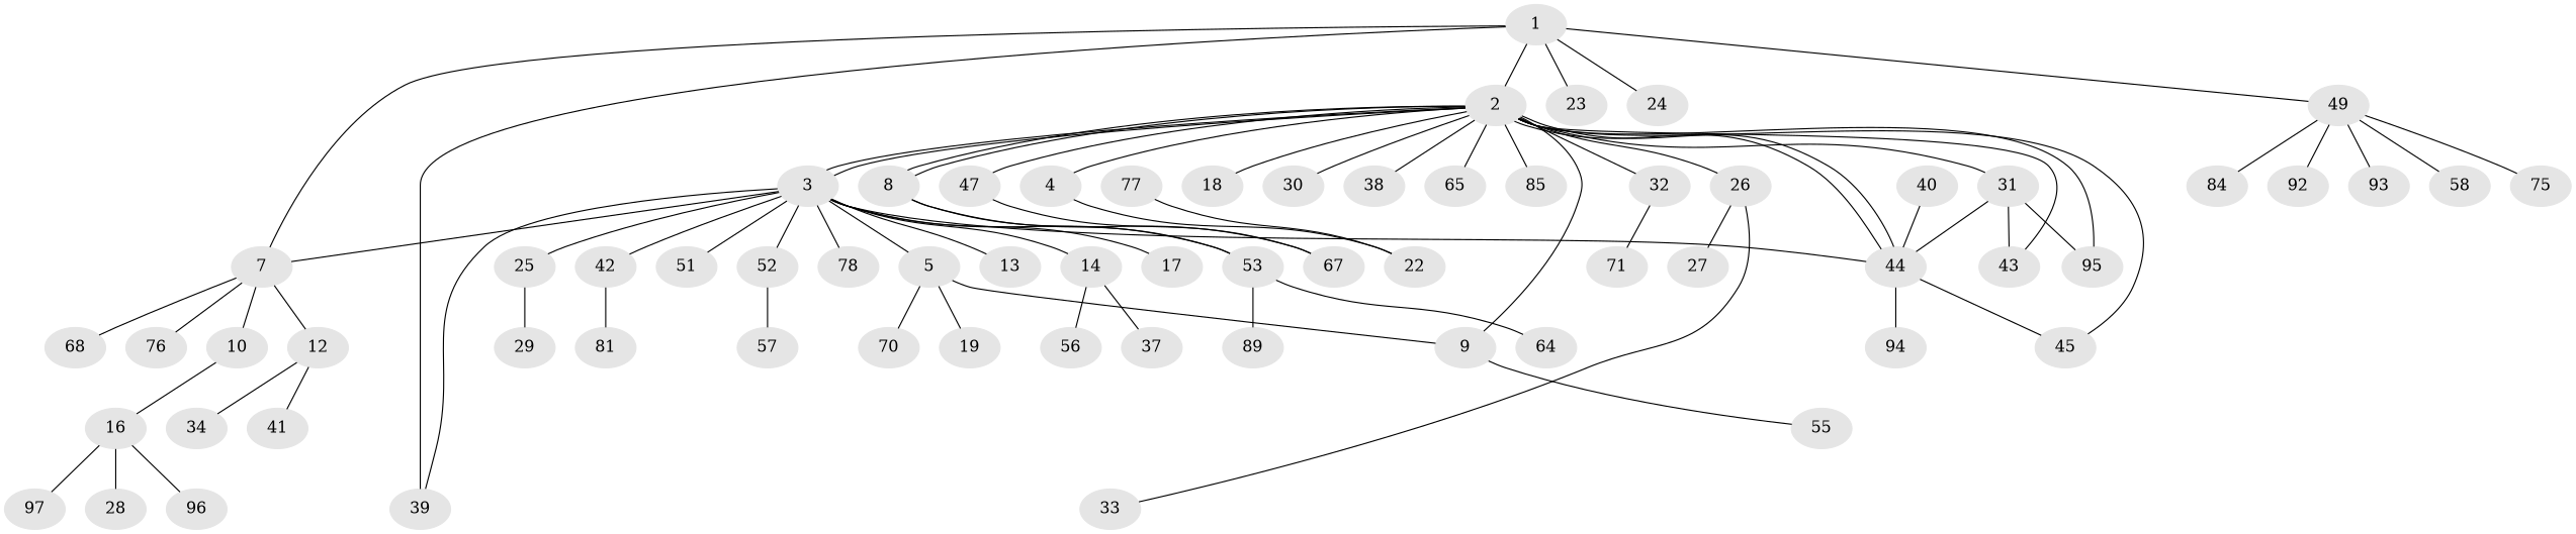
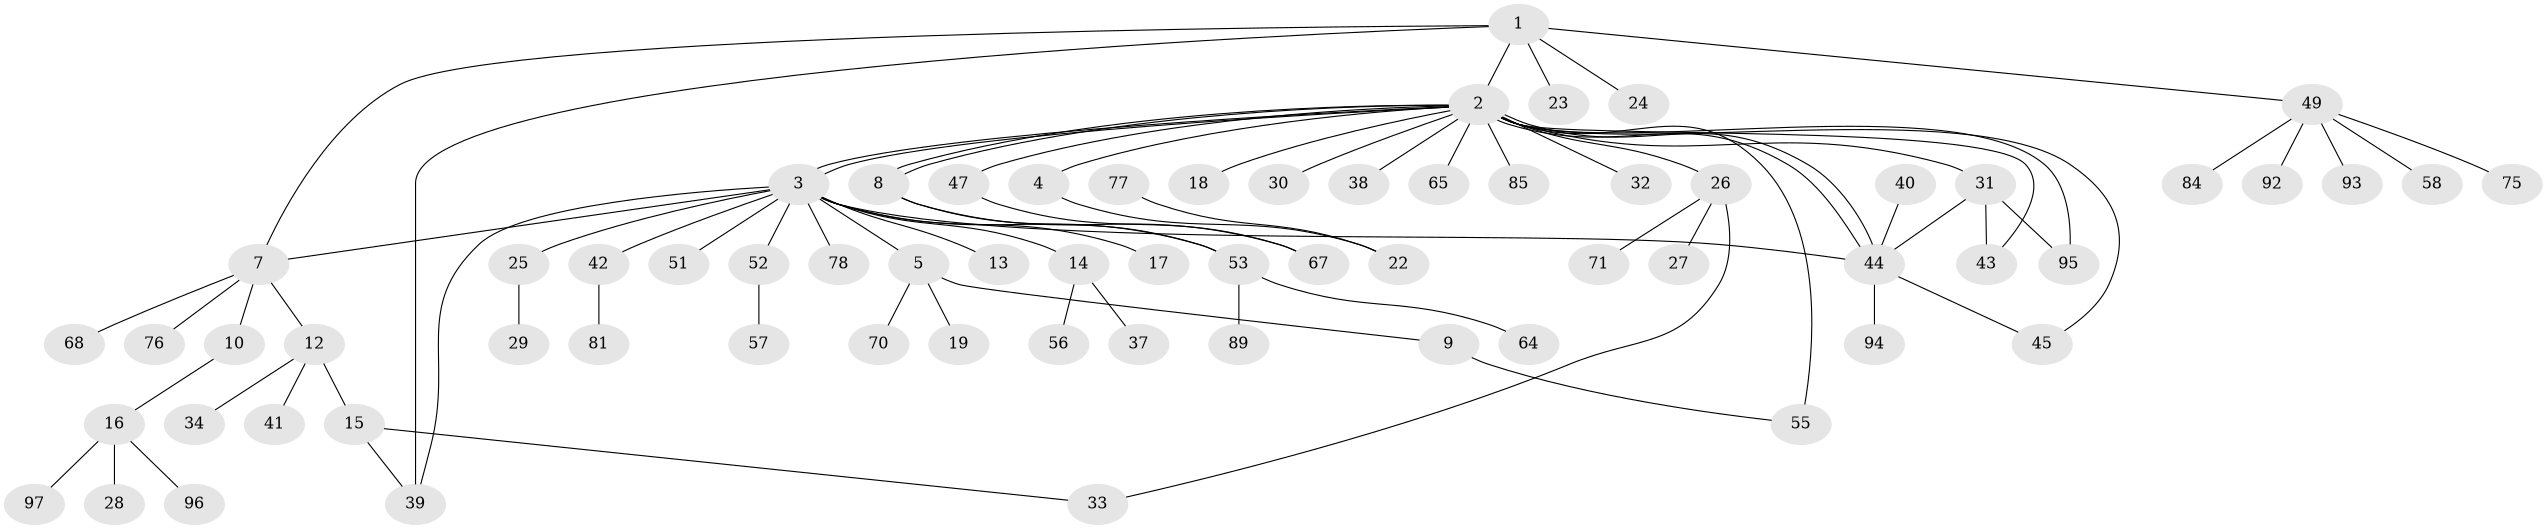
  graph {
    node [color=gray90 style=filled]
    1 [super="+21"]
    2 [super="+36"]
    7 [super="+22"]
    23
    24
    39
    49 [super="+66"]
    3 [super="+6"]
    4 [super="+11"]
    8
    9 [super="+69"]
    18
    26 [super="+46"]
    30 [super="+62"]
    31 [super="+74"]
    32 [super="+48"]
    38 [super="+88"]
    44 [super="+61"]
    45
    47 [super="+50"]
    65
    n22 [label=43 super="+86"]
    85
    95
    10 [super="+54"]
    12 [super="+79"]
    68
    76
    58
    75 [super="+90"]
    84
    92
    93
    5 [super="+60"]
    13 [super="+43"]
    14 [super="+20"]
    17
    25
    42
    51
    52
    53 [super="+80"]
    78
    n44 [label=22 super="+87"]
    67
    55
    33 [super="+63"]
    27
    71
    94
    19
    70
    37
    56 [super="+59"]
    29
    81
    57
    64
    89
    16 [super="+35"]
+   15 [super="+91"]
    34
    41 [super="+72"]
    40
    28
    96
    97
    77
    1 -- 2
    1 -- 7
    1 -- 23
    1 -- 24
    1 -- 39
    1 -- 49
    2 -- 3
    2 -- 3
    2 -- 4
    2 -- 8
    2 -- 8
-   2 -- 9
+   2 -- 55
    2 -- 18
    2 -- 26
    2 -- 30
    2 -- 31
    2 -- 32
    2 -- 38
    2 -- 44
    2 -- 44
    2 -- 45
    2 -- 47
    2 -- 65
    2 -- n22
    2 -- 85
    2 -- 95
    7 -- 10
    7 -- 12
    7 -- 68
    7 -- 76
    49 -- 58
    49 -- 75
    49 -- 84
    49 -- 92
    49 -- 93
    3 -- 7
    3 -- 39
    3 -- 44
    3 -- 5
    3 -- 13
    3 -- 14
    3 -- 17
    3 -- 25
    3 -- 42
    3 -- 51
    3 -- 52
    3 -- 53
    3 -- 78
    4 -- n44
    8 -- 53
    8 -- 67
    9 -- 55
    26 -- 33
    26 -- 27
    31 -- 44
    31 -- n22
    31 -- 95
-   32 -- 71
+   26 -- 71
    44 -- 45
    44 -- 94
    47 -- 67
    10 -- 16
+   12 -- 15
    12 -- 34
    12 -- 41
    5 -- 9
    5 -- 19
    5 -- 70
    14 -- 37
    14 -- 56
    25 -- 29
    42 -- 81
    52 -- 57
    53 -- 64
    53 -- 89
    16 -- 28
    16 -- 96
    16 -- 97
+   15 -- 39
+   15 -- 33
    40 -- 44
    77 -- n44
  }
